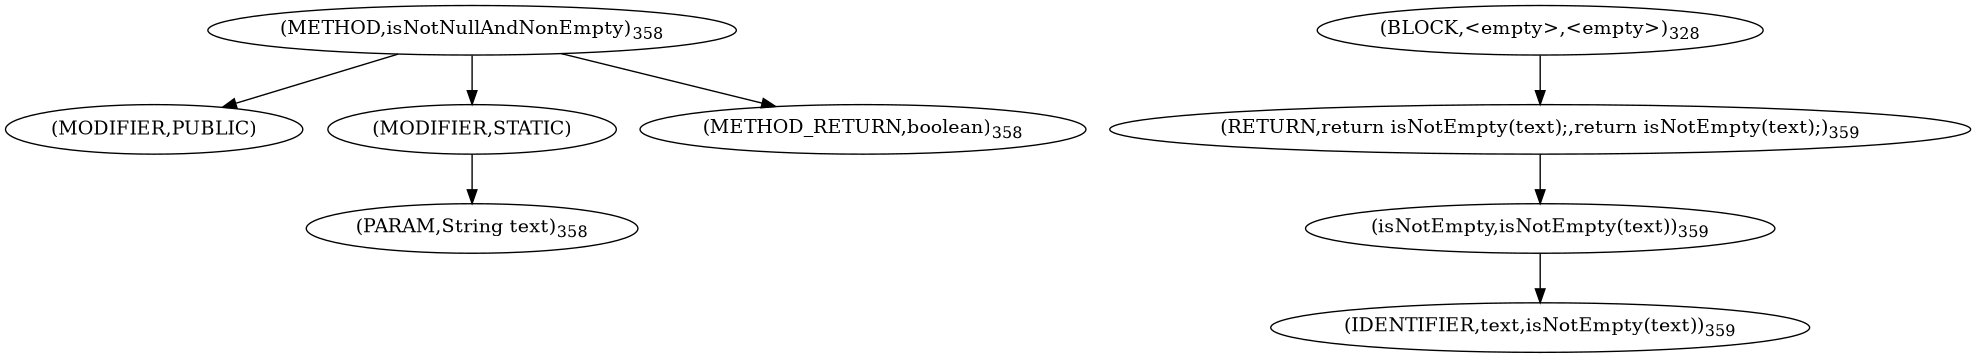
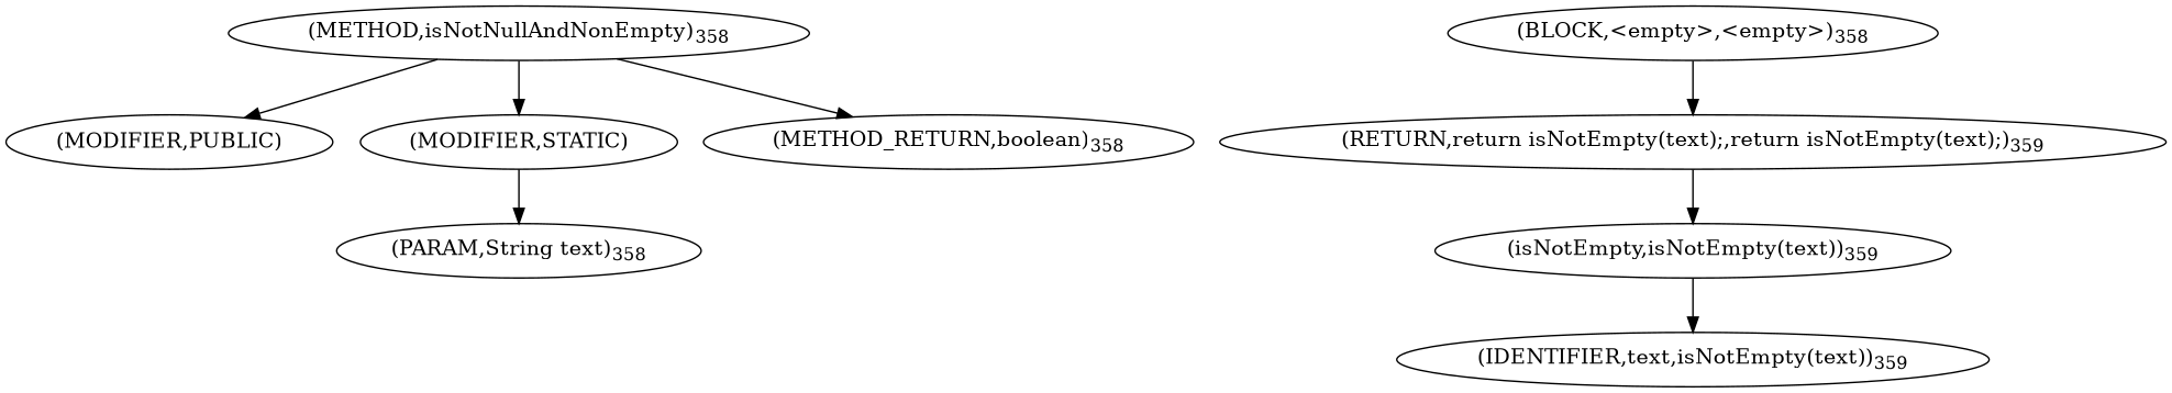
  digraph {
    n1 [label=<(METHOD,isNotNullAndNonEmpty)<SUB>358</SUB>>]
    n2 [label=<(MODIFIER,PUBLIC)>]
    n3 [label=<(MODIFIER,STATIC)>]
    n4 [label=<(METHOD_RETURN,boolean)<SUB>358</SUB>>]
    n5 [label=<(PARAM,String text)<SUB>358</SUB>>]
-   n6 [label=<(BLOCK,&lt;empty&gt;,&lt;empty&gt;)<SUB>328</SUB>>]
+   n6 [label=<(BLOCK,&lt;empty&gt;,&lt;empty&gt;)<SUB>358</SUB>>]
    n7 [label=<(RETURN,return isNotEmpty(text);,return isNotEmpty(text);)<SUB>359</SUB>>]
    n8 [label=<(isNotEmpty,isNotEmpty(text))<SUB>359</SUB>>]
    n9 [label=<(IDENTIFIER,text,isNotEmpty(text))<SUB>359</SUB>>]
    n1 -> n2
    n1 -> n3
    n1 -> n4
    n3 -> n5
    n6 -> n7
    n7 -> n8
    n8 -> n9
  }
